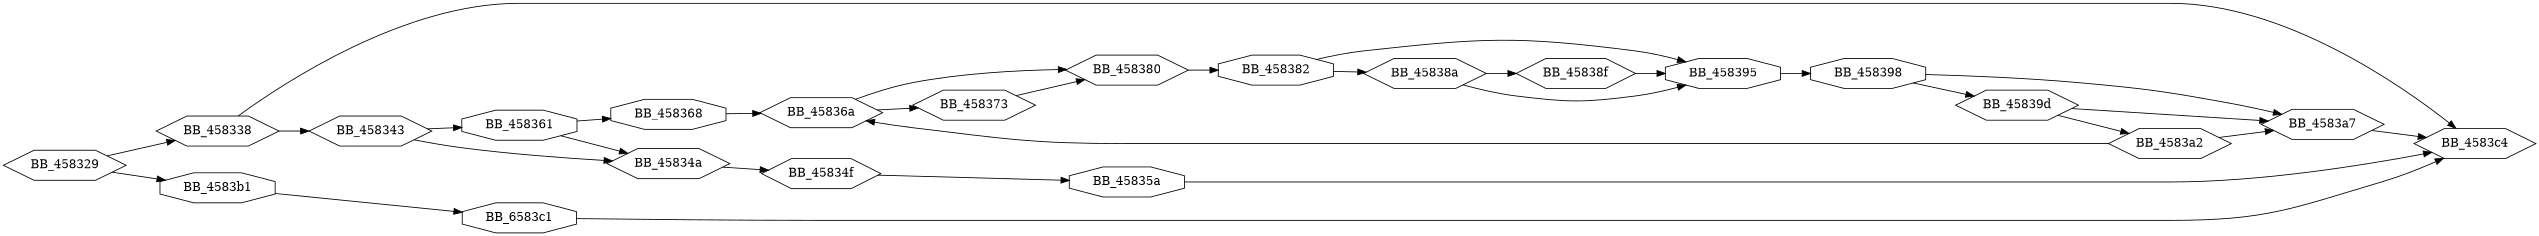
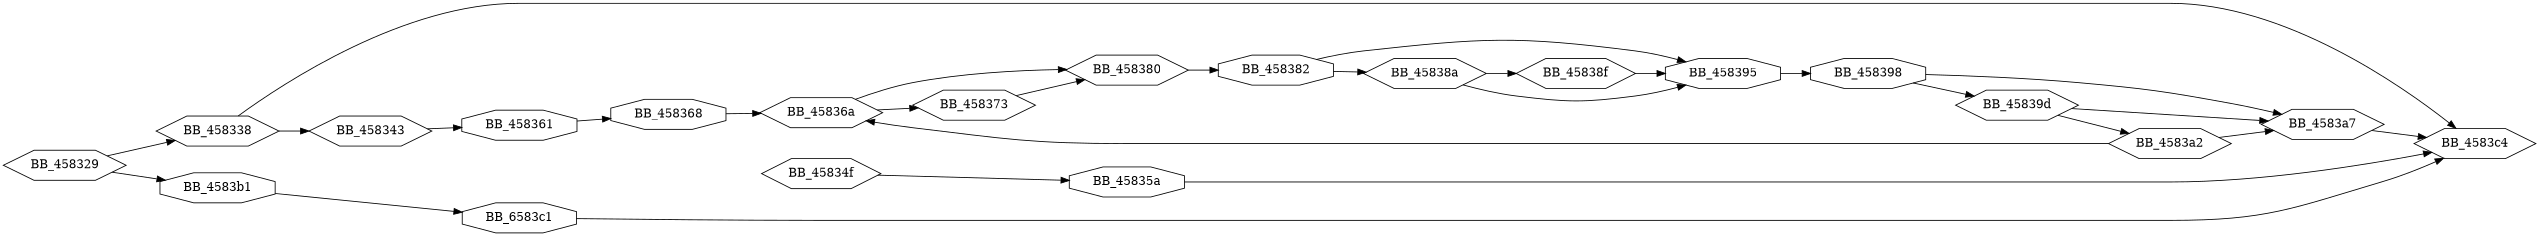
  digraph {
    rankdir=LR
    node [shape=hexagon]
    BB_458329
    BB_458338
    BB_4583b1 [shape=octagon]
    BB_458343
    BB_4583c4
    n6 [label=BB_6583c1 shape=octagon]
-   BB_45834a
    BB_458361 [shape=octagon]
    BB_45834f
    BB_458368 [shape=octagon]
    BB_45835a [shape=octagon]
    BB_45836a
    BB_458373
    BB_458380
    BB_458382 [shape=octagon]
    BB_45838a
    BB_458395 [shape=octagon]
    BB_45838f
    BB_458398 [shape=octagon]
    BB_45839d
    BB_4583a7
    BB_4583a2
    BB_458329 -> BB_458338
    BB_458329 -> BB_4583b1
    BB_458338 -> BB_458343
    BB_458338 -> BB_4583c4
    BB_4583b1 -> n6
-   BB_458343 -> BB_45834a
    BB_458343 -> BB_458361
    n6 -> BB_4583c4
-   BB_45834a -> BB_45834f
-   BB_458361 -> BB_45834a
    BB_458361 -> BB_458368
    BB_45834f -> BB_45835a
    BB_458368 -> BB_45836a
    BB_45835a -> BB_4583c4
    BB_45836a -> BB_458373
    BB_45836a -> BB_458380
    BB_458373 -> BB_458380
    BB_458380 -> BB_458382
    BB_458382 -> BB_45838a
    BB_458382 -> BB_458395
    BB_45838a -> BB_458395
    BB_45838a -> BB_45838f
    BB_458395 -> BB_458398
    BB_45838f -> BB_458395
    BB_458398 -> BB_45839d
    BB_458398 -> BB_4583a7
    BB_45839d -> BB_4583a7
    BB_45839d -> BB_4583a2
    BB_4583a7 -> BB_4583c4
    BB_4583a2 -> BB_45836a
    BB_4583a2 -> BB_4583a7
  }
